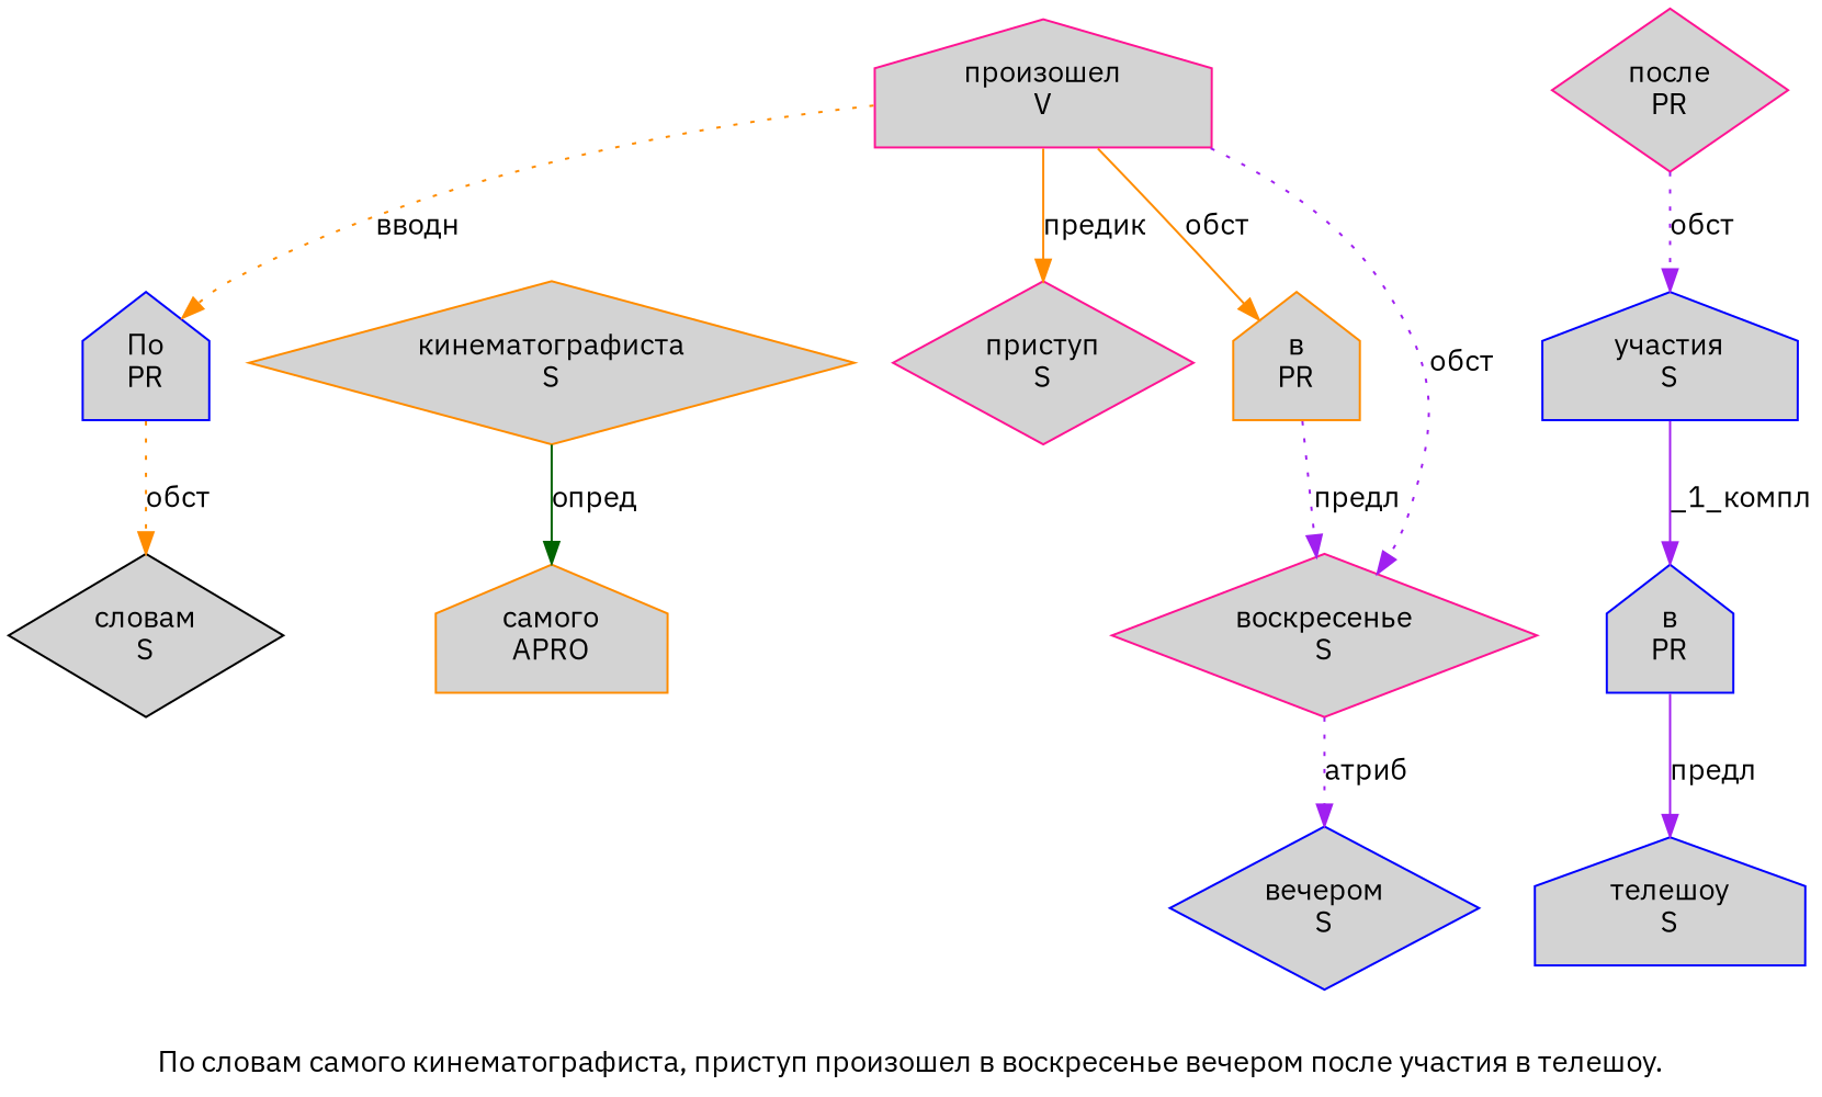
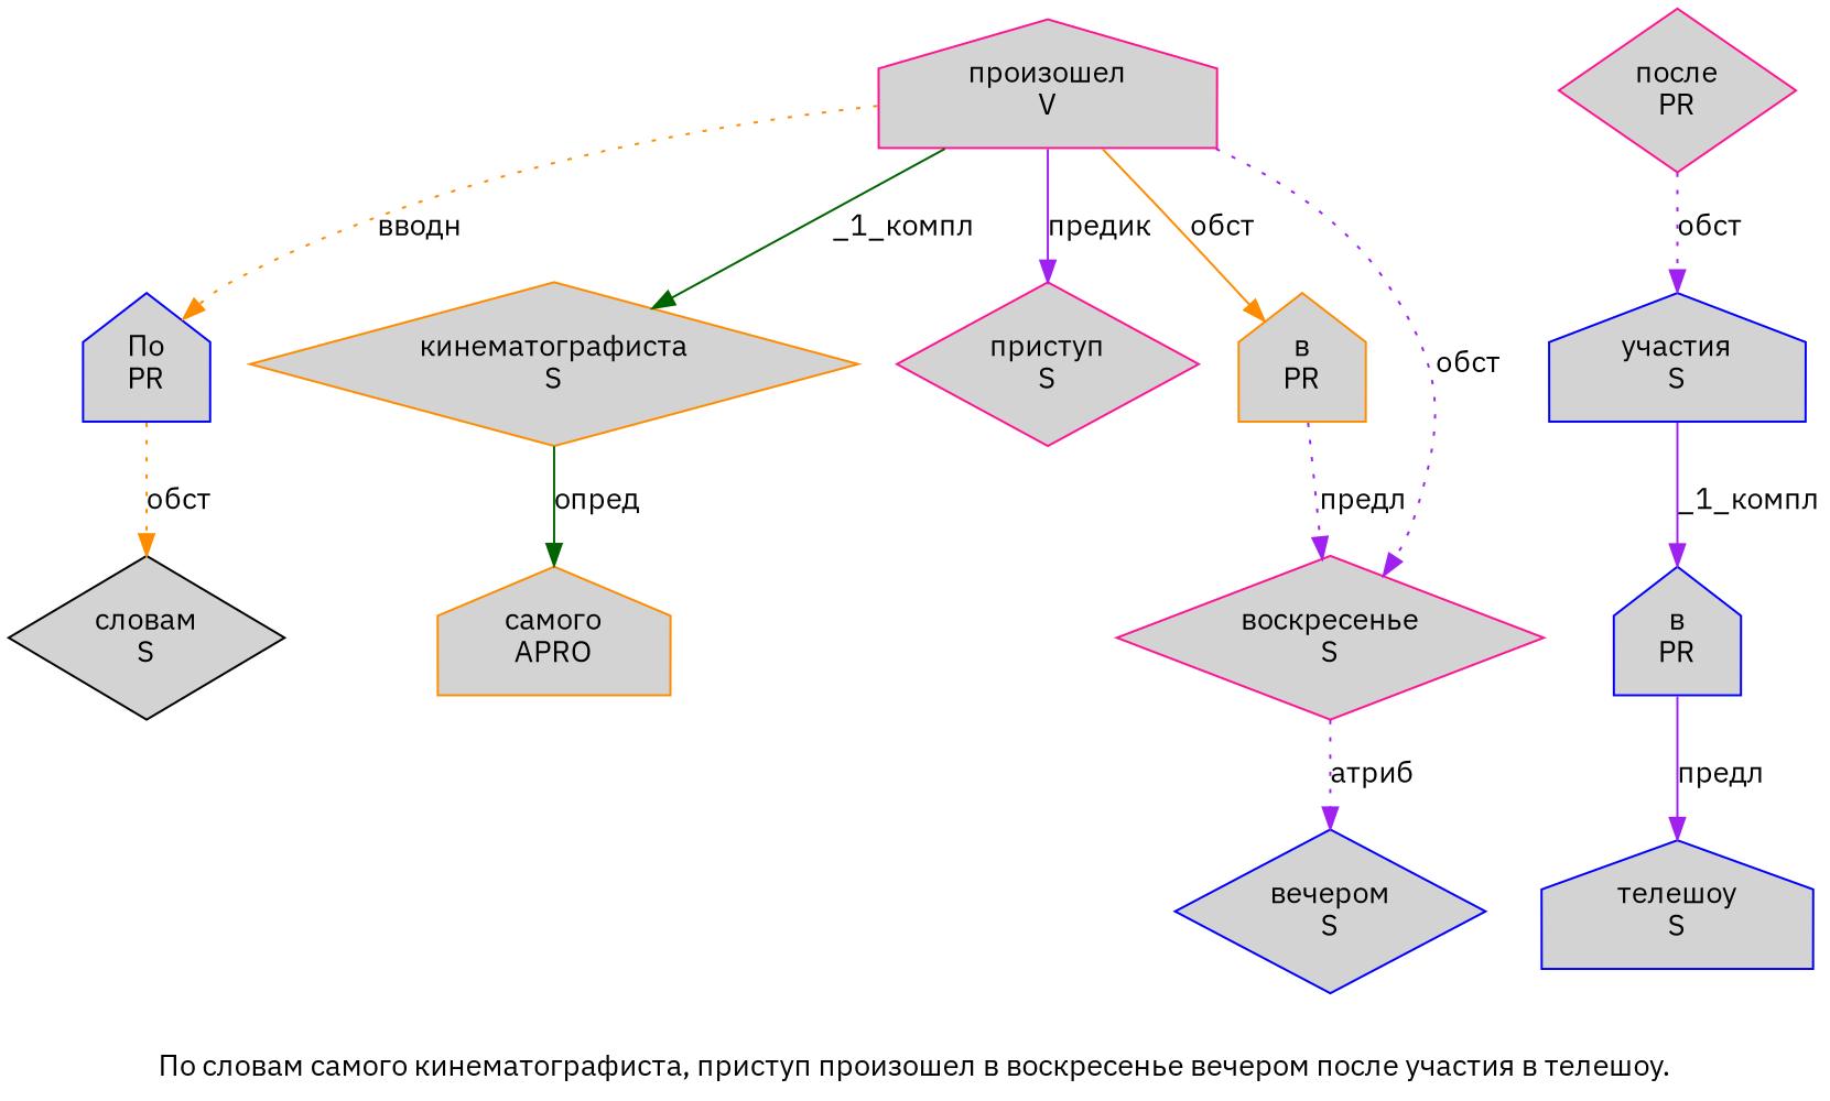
  digraph {
    fontname="IBM Plex Sans"
    label="По словам самого кинематографиста, приступ произошел в воскресенье вечером после участия в телешоу."
    node [color=blue fillcolor=lightgray fontname="IBM Plex Sans" penwidth=1 shape=house style=filled]
    edge [color=purple fontname="IBM Plex Sans" style=dotted]
    n1 [label="По\nPR"]
    n2 [color=black label="словам\nS" shape=diamond]
    n3 [color=darkorange label="самого\nAPRO"]
    n4 [color=darkorange label="кинематографиста\nS" shape=diamond]
    n5 [color=deeppink label="приступ\nS" shape=diamond]
    n6 [color=deeppink label="произошел\nV"]
    n7 [color=darkorange label="в\nPR"]
    n8 [color=deeppink label="воскресенье\nS" shape=diamond]
    n9 [color=deeppink label="после\nPR" shape=diamond]
    n10 [label="участия\nS"]
    n11 [label="вечером\nS" shape=diamond]
    n12 [label="в\nPR"]
    n13 [label="телешоу\nS"]
    n1 -> n2 [color=darkorange label="обст"]
    n4 -> n3 [color=darkgreen label="опред" style=solid]
    n6 -> n1 [color=darkorange label="вводн"]
-   n6 -> n5 [color=darkorange label="предик" style=solid]
+   n6 -> n4 [color=darkgreen label="_1_компл" style=solid]
+   n6 -> n5 [label="предик" style=solid]
    n6 -> n7 [color=darkorange label="обст" style=solid]
    n6 -> n8 [label="обст"]
    n7 -> n8 [label="предл"]
    n8 -> n11 [label="атриб"]
    n9 -> n10 [label="обст"]
    n10 -> n12 [label="_1_компл" style=solid]
    n12 -> n13 [label="предл" style=solid]
  }
